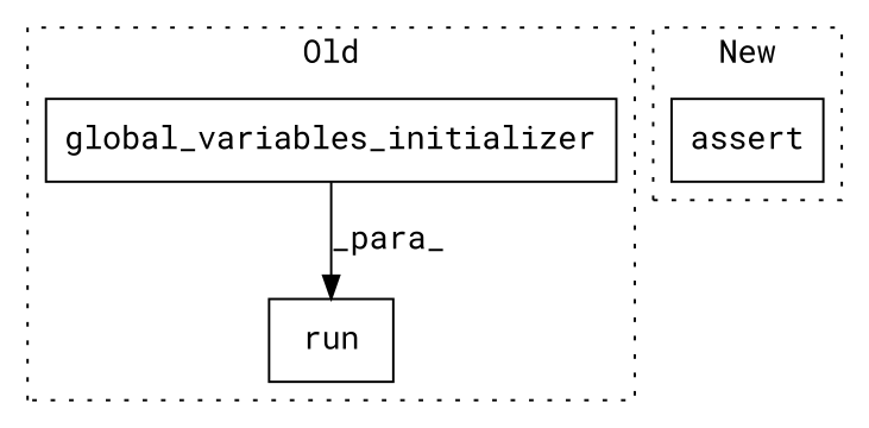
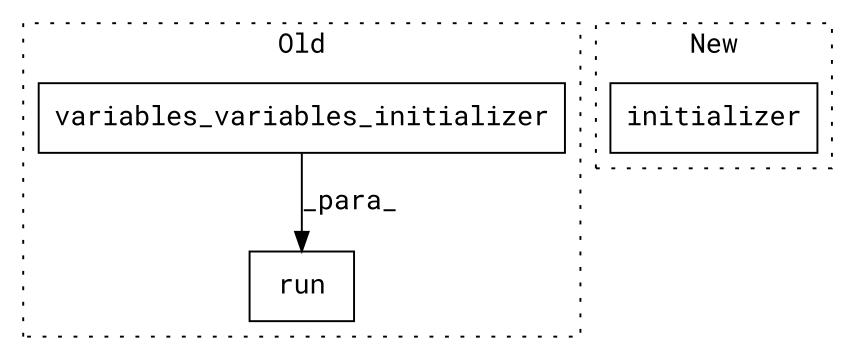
  digraph {
    fontname="Roboto Mono"
    node [a=32 shape=box fontname="Roboto Mono"]
-   n1 [l=30 label=global_variables_initializer s=1830]
+   n1 [l=30 label=variables_variables_initializer s=1830]
    n2 [l="4,1" label=run s="1932,1943"]
-   n3 [l="19,1" label=assert s="1682,1737"]
+   n3 [l="19,1" label=initializer s="1682,1737"]
    subgraph cluster_1 {
      label=Old
      style=dotted
      n1
      n2
    }
    subgraph cluster_2 {
      label=New
      style=dotted
      n3
    }
    n1 -> n2 [label=_para_ fontname="Roboto Mono"]
  }
